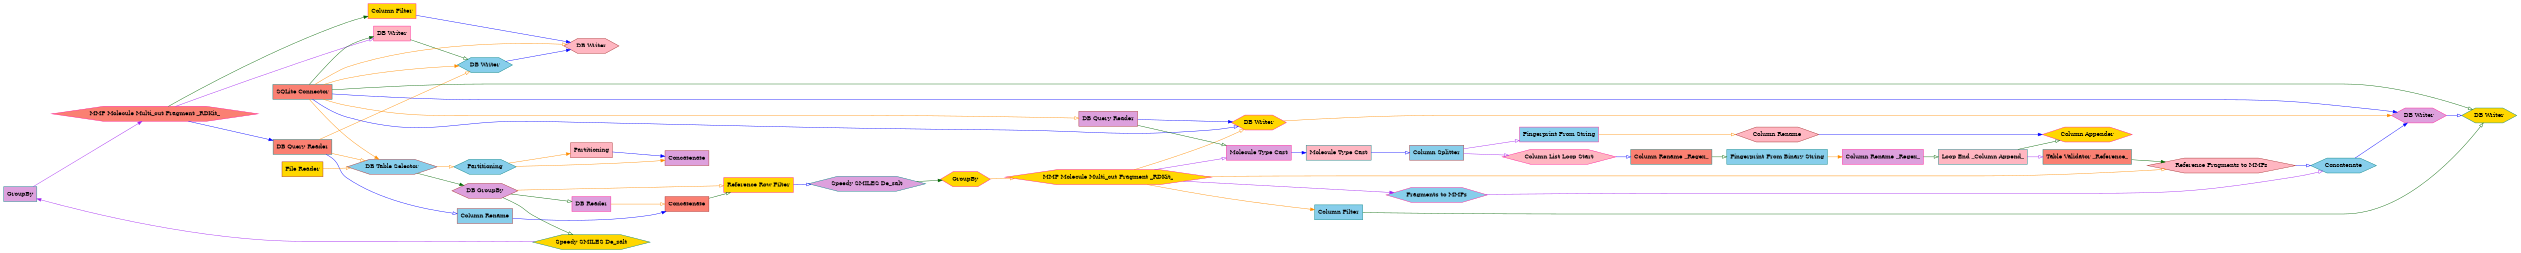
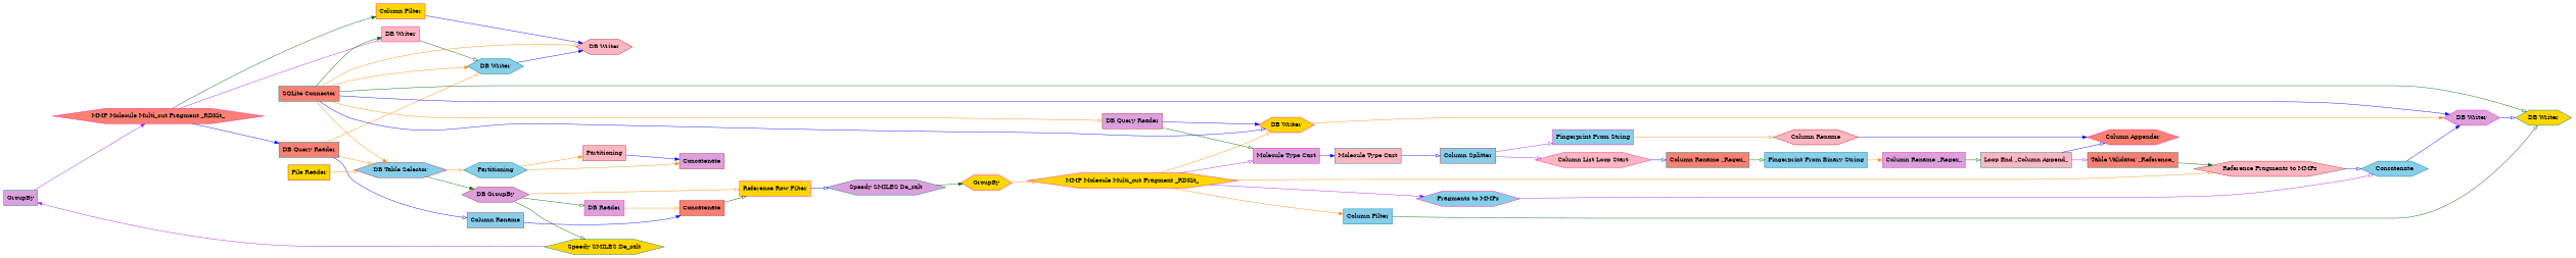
  digraph {
    rankdir=LR
    node [color=teal fillcolor=skyblue shape=box style=filled]
    edge [arrowhead=onormal color=darkorange]
    n1 [fillcolor=plum label=GroupBy]
    n2 [color=deeppink fillcolor=salmon label="MMP Molecule Multi_cut Fragment _RDKit_" shape=hexagon]
    n3 [color=deeppink fillcolor=gold label="Column Filter"]
    n4 [fillcolor=salmon label="DB Query Reader"]
    n5 [color=deeppink fillcolor=lightpink label="DB Writer"]
    n6 [fillcolor=gold label="Speedy SMILES De_salt" shape=hexagon]
    n7 [color=brown fillcolor=lightpink label="DB Writer" shape=hexagon]
    n8 [color=brown label="DB Table Selector" shape=hexagon]
    n9 [color=brown label="Column Rename"]
    n10 [label="DB Writer" shape=hexagon]
    n11 [fillcolor=plum label="Speedy SMILES De_salt" shape=hexagon]
    n12 [color=deeppink fillcolor=gold label=GroupBy shape=hexagon]
    n13 [color=deeppink fillcolor=gold label="MMP Molecule Multi_cut Fragment _RDKit_" shape=hexagon]
    n14 [label="Column Filter"]
    n15 [color=brown fillcolor=lightpink label="Reference Fragments to MMPs" shape=hexagon]
    n16 [color=deeppink label="Fragments to MMPs" shape=hexagon]
    n17 [color=deeppink fillcolor=plum label="Molecule Type Cast"]
    n18 [color=deeppink fillcolor=gold label="DB Writer" shape=hexagon]
    n19 [fillcolor=gold label="DB Writer" shape=hexagon]
    n20 [label=Concatenate shape=hexagon]
    n21 [fillcolor=lightpink label="Molecule Type Cast"]
    n22 [color=deeppink fillcolor=plum label="DB Writer" shape=hexagon]
    n23 [label=Partitioning shape=hexagon]
    n24 [color=brown fillcolor=plum label="DB GroupBy" shape=hexagon]
    n25 [color=brown fillcolor=salmon label=Concatenate]
    n26 [color=brown fillcolor=gold label="File Reader"]
    n27 [color=brown fillcolor=lightpink label=Partitioning]
    n28 [color=brown fillcolor=plum label=Concatenate]
    n29 [color=deeppink fillcolor=gold label="Reference Row Filter"]
    n30 [color=deeppink fillcolor=plum label="DB Reader"]
    n31 [color=brown label="Column Splitter"]
    n32 [color=deeppink fillcolor=lightpink label="Column List Loop Start" shape=hexagon]
    n33 [color=deeppink label="Fingerprint From String"]
    n34 [fillcolor=salmon label="Column Rename _Regex_"]
    n35 [color=brown fillcolor=lightpink label="Column Rename" shape=hexagon]
    n36 [label="Fingerprint From Binary String"]
    n37 [color=deeppink fillcolor=plum label="Column Rename _Regex_"]
    n38 [fillcolor=lightpink label="Loop End _Column Append_"]
-   n39 [color=deeppink fillcolor=gold label="Column Appender" shape=hexagon]
+   n39 [color=deeppink fillcolor=salmon label="Column Appender" shape=hexagon]
    n40 [fillcolor=salmon label="Table Validator _Reference_"]
    n41 [fillcolor=salmon label="SQLite Connector"]
    n42 [color=brown fillcolor=plum label="DB Query Reader"]
    n1 -> n2 [arrowhead=normal color=purple]
    n2 -> n3 [arrowhead=normal color=darkgreen]
    n2 -> n4 [arrowhead=normal color=blue]
    n2 -> n5 [color=purple]
    n3 -> n7 [arrowhead=normal color=blue]
    n4 -> n8
    n4 -> n9 [color=blue]
    n4 -> n10
    n5 -> n10 [color=darkgreen]
    n6 -> n1 [arrowhead=normal color=purple]
    n8 -> n23
    n8 -> n24 [arrowhead=normal color=darkgreen]
    n9 -> n25 [arrowhead=normal color=blue]
    n10 -> n7 [arrowhead=normal color=blue]
    n11 -> n12 [arrowhead=normal color=darkgreen]
    n12 -> n13
    n13 -> n14 [arrowhead=normal]
    n13 -> n15
    n13 -> n16 [arrowhead=normal color=purple]
    n13 -> n17 [color=purple]
    n13 -> n18
    n14 -> n19 [color=darkgreen]
    n15 -> n20 [color=blue]
    n16 -> n20 [color=purple]
    n17 -> n21 [arrowhead=normal color=blue]
    n18 -> n22 [arrowhead=normal]
    n20 -> n22 [arrowhead=normal color=blue]
    n21 -> n31 [color=blue]
    n22 -> n19 [color=blue]
    n23 -> n27 [arrowhead=normal]
    n23 -> n28 [arrowhead=normal]
    n24 -> n6 [color=darkgreen]
    n24 -> n29
    n24 -> n30 [color=darkgreen]
    n25 -> n29 [color=darkgreen]
    n26 -> n8
    n27 -> n28 [arrowhead=normal color=blue]
    n29 -> n11 [color=blue]
    n30 -> n25
    n31 -> n32 [color=purple]
    n31 -> n33 [color=purple]
    n32 -> n34 [color=blue]
    n33 -> n35
    n34 -> n36 [color=darkgreen]
    n35 -> n39 [arrowhead=normal color=blue]
    n36 -> n37 [arrowhead=normal]
    n37 -> n38 [color=darkgreen]
-   n38 -> n39 [color=darkgreen]
+   n38 -> n39 [color=blue]
    n38 -> n40 [color=purple]
    n40 -> n15 [arrowhead=normal color=darkgreen]
    n41 -> n5 [arrowhead=normal color=darkgreen]
    n41 -> n7
    n41 -> n8 [arrowhead=normal]
    n41 -> n10 [arrowhead=normal]
    n41 -> n18 [color=blue]
    n41 -> n19 [color=darkgreen]
    n41 -> n22 [arrowhead=normal color=blue]
    n41 -> n42
    n42 -> n17 [color=darkgreen]
    n42 -> n18 [arrowhead=normal color=blue]
  }
